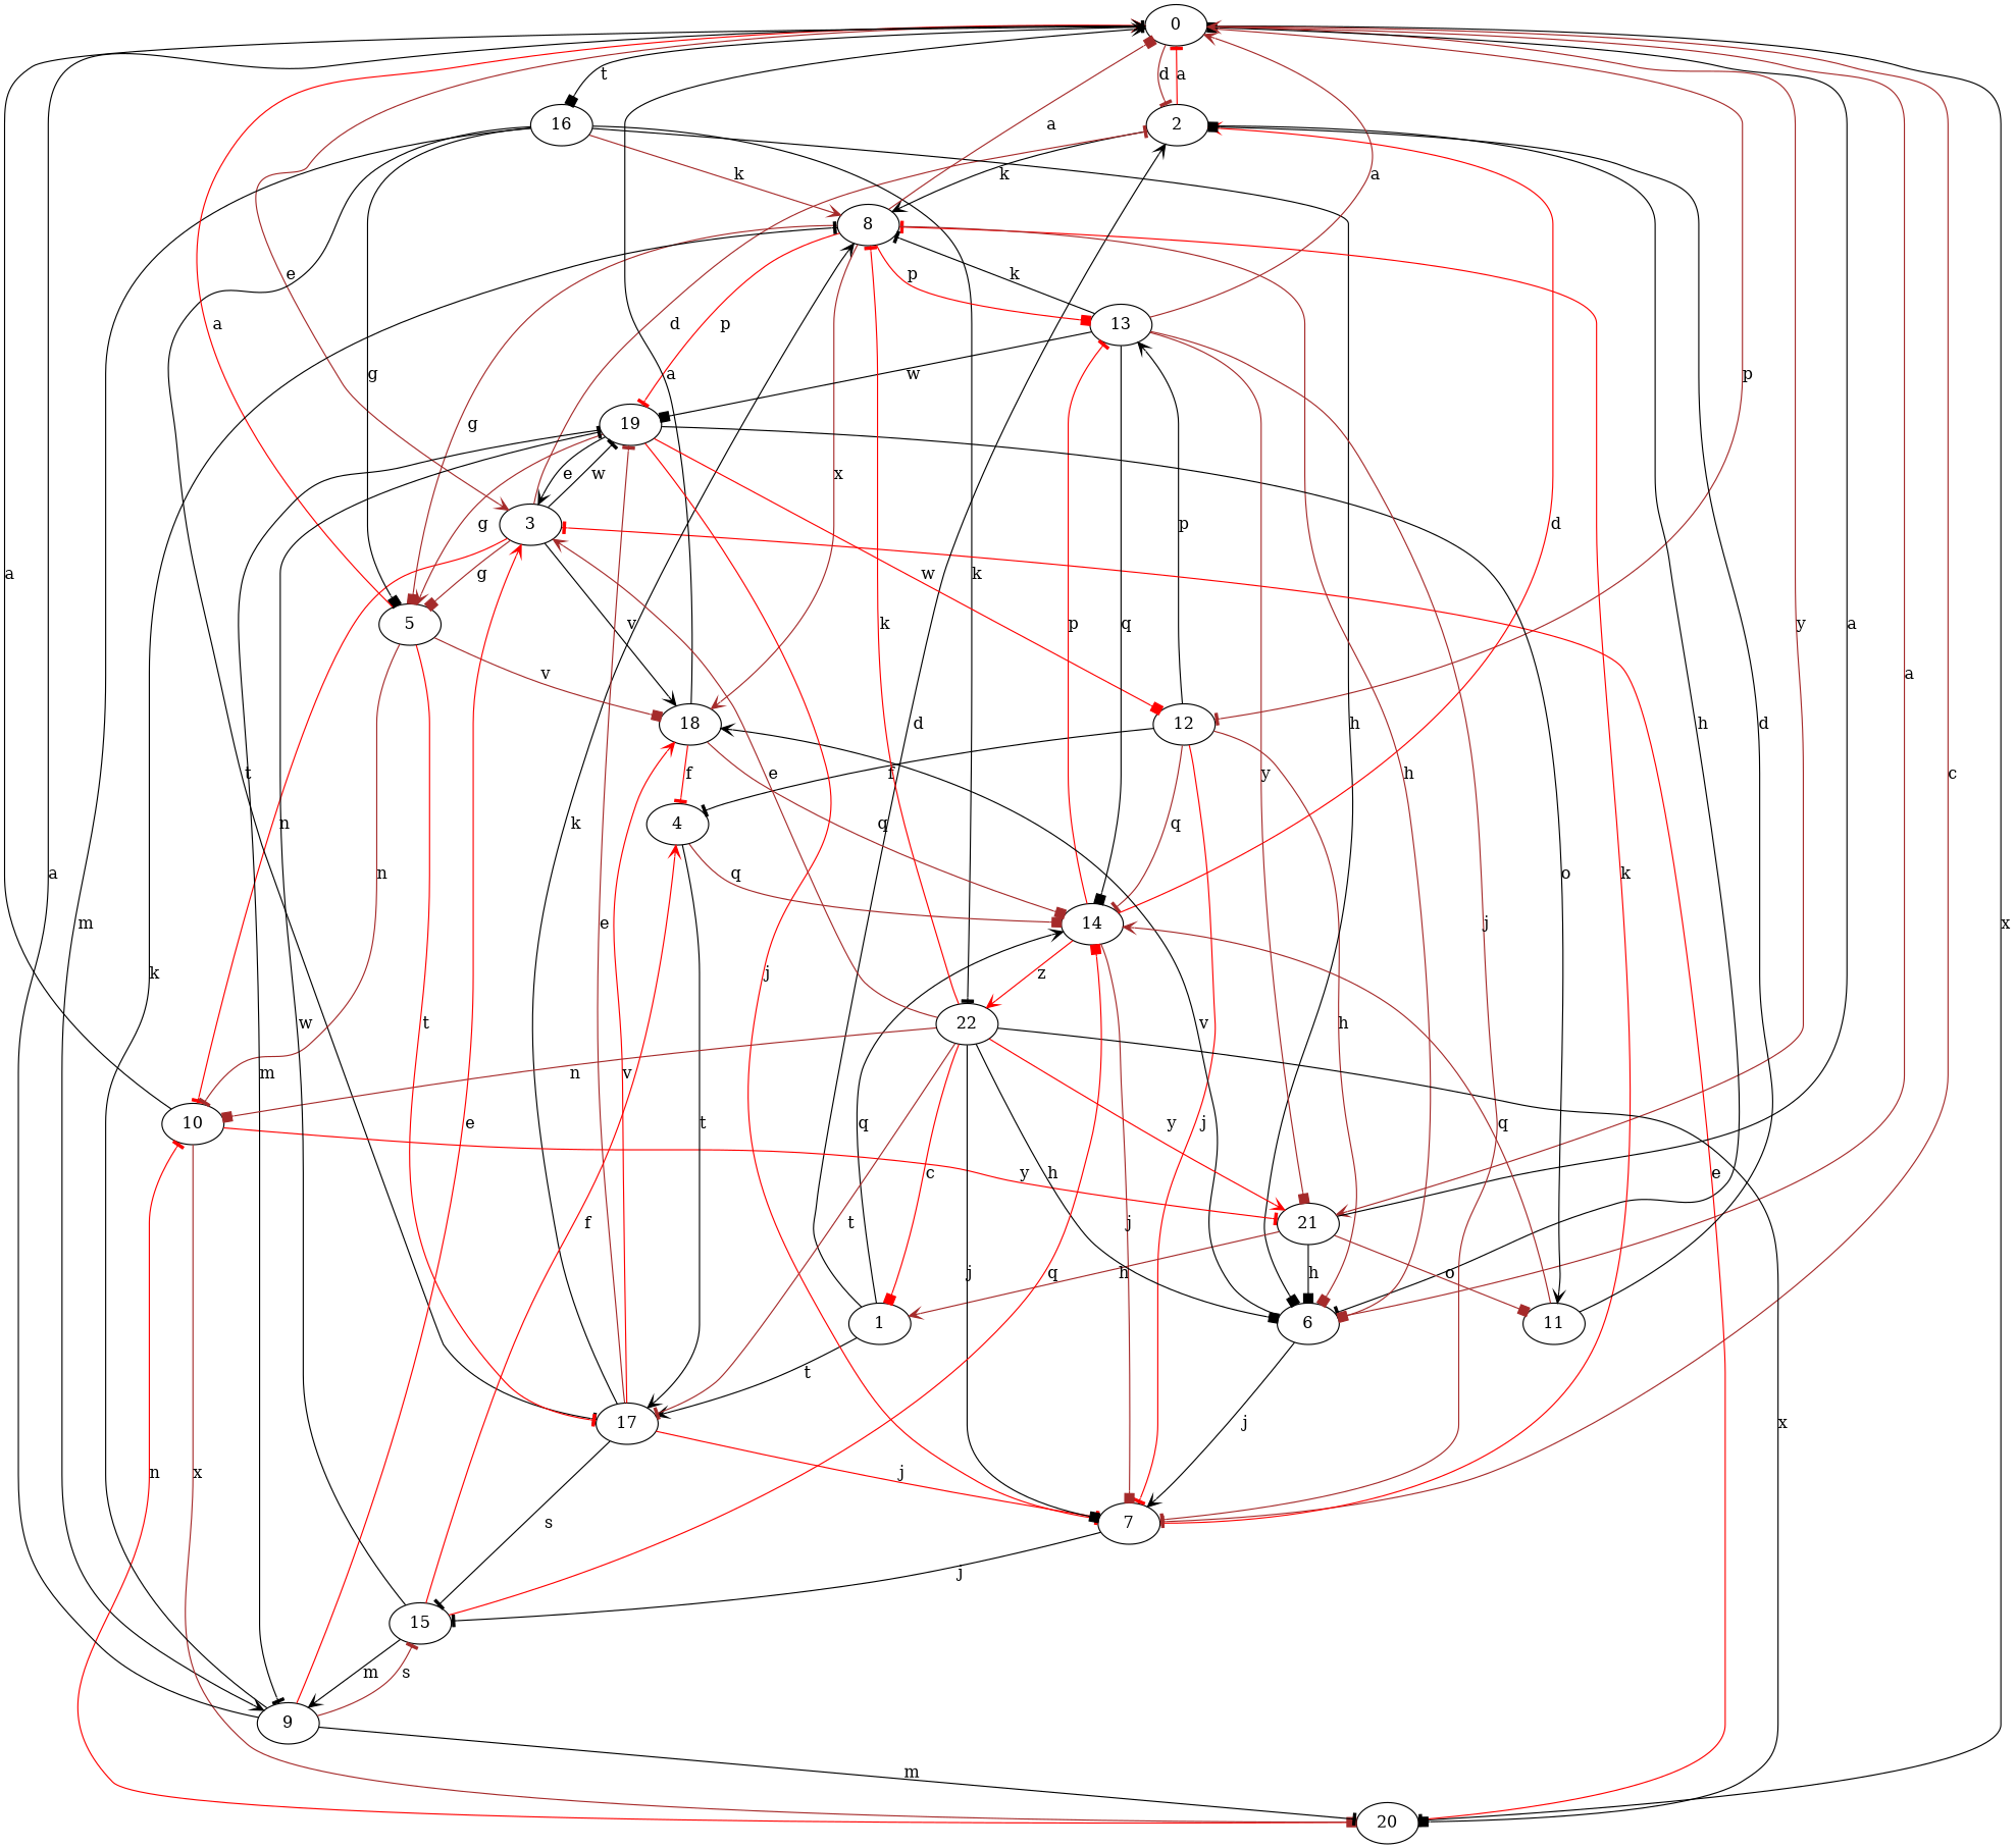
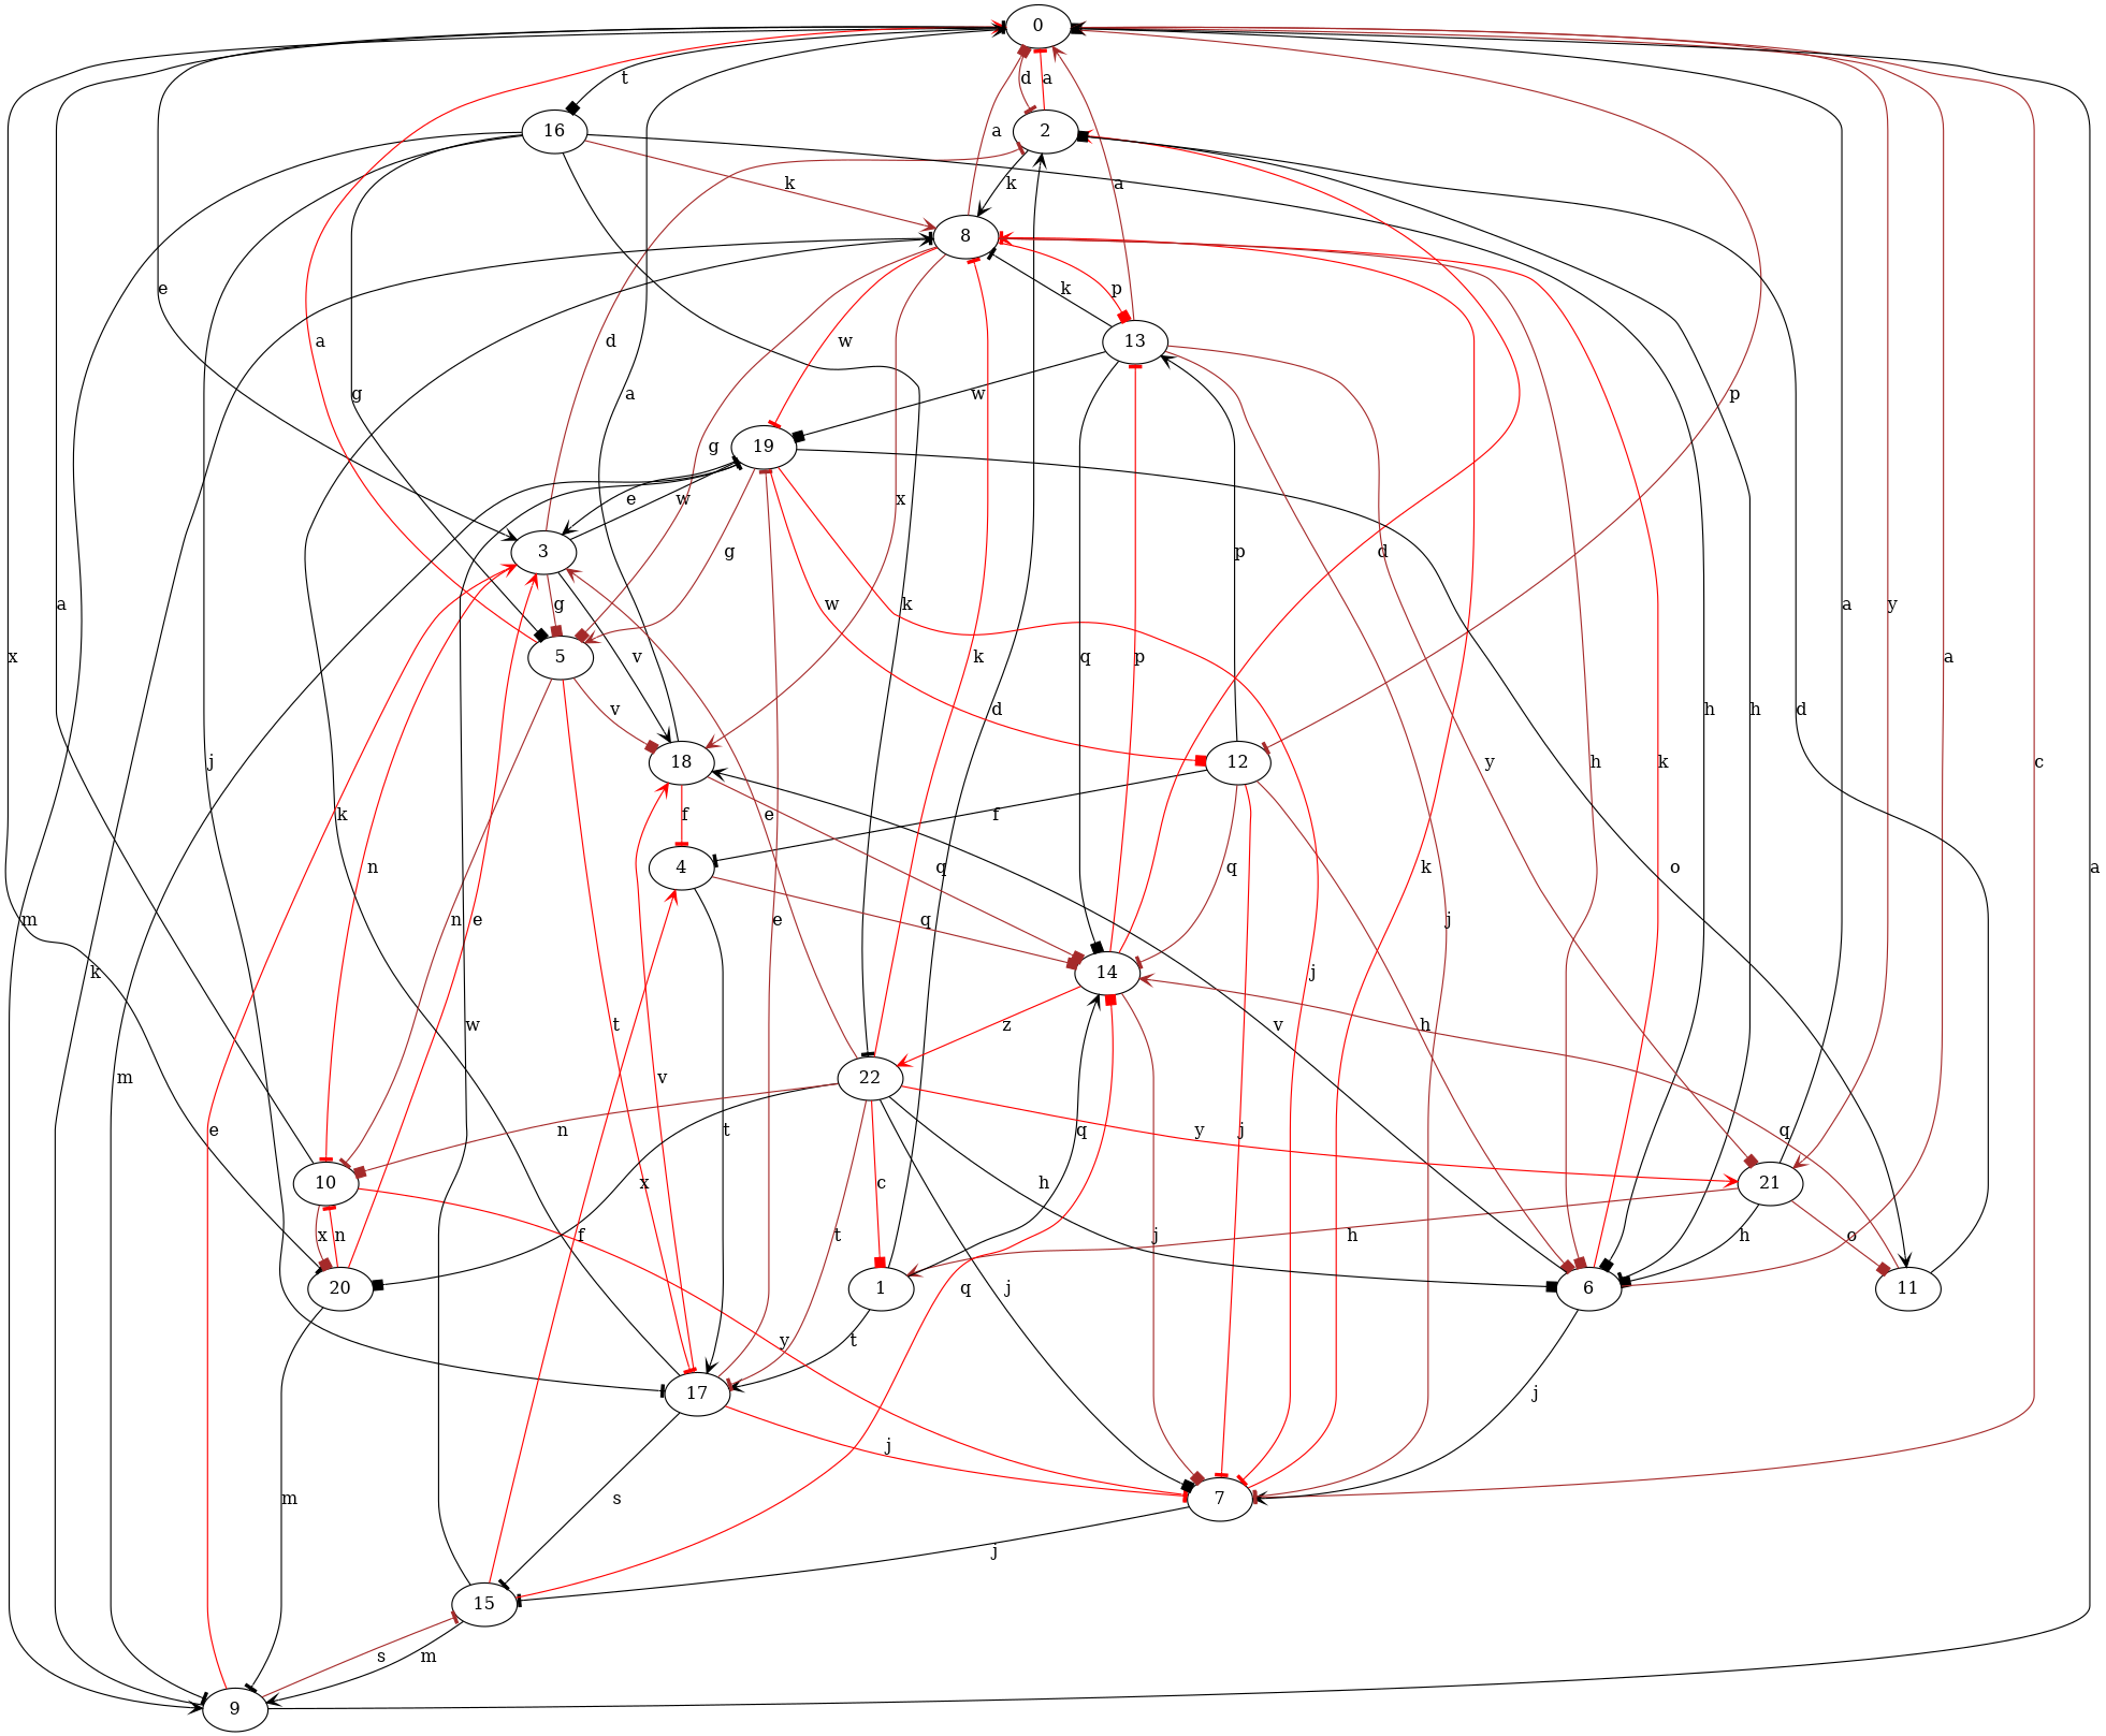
  strict digraph {
    edge [arrowhead=tee color=black]
    0
    2
    3
    12
    16
    20
    21
    7
    1
    14
    17
    6
    8
    5
    10
    18
    19
    4
    13
    9
    22
    11
    15
    0 -> 2 [color=brown label=d]
-   0 -> 3 [arrowhead=vee color=brown label=e]
+   0 -> 3 [arrowhead=vee label=e]
    0 -> 12 [color=brown label=p]
    0 -> 16 [arrowhead=box label=t]
    0 -> 20 [label=x]
    0 -> 21 [arrowhead=vee color=brown label=y]
    0 -> 7 [color=brown label=c]
    2 -> 0 [color=red label=a]
    2 -> 6 [label=h]
    2 -> 8 [arrowhead=vee label=k]
    3 -> 2 [color=brown label=d]
    3 -> 5 [arrowhead=box color=brown label=g]
    3 -> 10 [color=red label=n]
    3 -> 18 [arrowhead=vee label=v]
    3 -> 19 [label=w]
    12 -> 7 [color=red label=j]
    12 -> 14 [color=brown label=q]
    12 -> 6 [arrowhead=box color=brown label=h]
    12 -> 4 [label=f]
    12 -> 13 [arrowhead=vee label=p]
-   16 -> 17 [label=t]
+   16 -> 17 [label=j]
    16 -> 6 [arrowhead=box label=h]
    16 -> 8 [arrowhead=vee color=brown label=k]
    16 -> 5 [arrowhead=box label=g]
    16 -> 9 [arrowhead=vee label=m]
    16 -> 22 [label=k]
-   20 -> 3 [color=red label=e]
+   20 -> 3 [arrowhead=vee color=red label=e]
    20 -> 10 [color=red label=n]
-   9 -> 20 [label=m]
+   20 -> 9 [label=m]
    21 -> 0 [arrowhead=box label=a]
    21 -> 1 [arrowhead=vee color=brown label=h]
    21 -> 6 [arrowhead=box label=h]
    21 -> 11 [arrowhead=box color=brown label=o]
    7 -> 8 [color=red label=k]
    7 -> 15 [label=j]
    1 -> 2 [arrowhead=vee label=d]
    1 -> 14 [arrowhead=vee label=q]
    1 -> 17 [arrowhead=vee label=t]
    14 -> 2 [arrowhead=vee color=red label=d]
    14 -> 7 [arrowhead=box color=brown label=j]
    14 -> 13 [color=red label=p]
    14 -> 22 [arrowhead=vee color=red label=z]
    17 -> 7 [color=red label=j]
    17 -> 8 [arrowhead=vee label=k]
    17 -> 18 [arrowhead=vee color=red label=v]
    17 -> 19 [color=brown label=e]
    17 -> 15 [label=s]
    6 -> 0 [arrowhead=vee color=brown label=a]
    6 -> 7 [arrowhead=vee label=j]
+   6 -> 8 [arrowhead=vee color=red label=k]
    6 -> 18 [arrowhead=vee label=v]
    8 -> 0 [arrowhead=box color=brown label=a]
    8 -> 6 [arrowhead=box color=brown label=h]
    8 -> 5 [arrowhead=box color=brown label=g]
    8 -> 18 [arrowhead=vee color=brown label=x]
-   8 -> 19 [color=red label=p]
+   8 -> 19 [color=red label=w]
    8 -> 13 [arrowhead=box color=red label=p]
    5 -> 0 [arrowhead=vee color=red label=a]
    5 -> 17 [color=red label=t]
    5 -> 10 [color=brown label=n]
    5 -> 18 [arrowhead=box color=brown label=v]
    10 -> 0 [label=a]
    10 -> 20 [arrowhead=box color=brown label=x]
-   10 -> 21 [color=red label=y]
+   10 -> 7 [color=red label=y]
    18 -> 0 [arrowhead=vee label=a]
    18 -> 14 [arrowhead=box color=brown label=q]
    18 -> 4 [color=red label=f]
    19 -> 3 [arrowhead=vee label=e]
    19 -> 12 [arrowhead=box color=red label=w]
    19 -> 7 [color=red label=j]
    19 -> 5 [arrowhead=vee color=brown label=g]
    19 -> 9 [label=m]
    19 -> 11 [arrowhead=vee label=o]
    4 -> 14 [arrowhead=box color=brown label=q]
    4 -> 17 [arrowhead=vee label=t]
    13 -> 0 [arrowhead=vee color=brown label=a]
    13 -> 21 [arrowhead=box color=brown label=y]
    13 -> 7 [color=brown label=j]
    13 -> 14 [arrowhead=box label=q]
    13 -> 8 [label=k]
    13 -> 19 [arrowhead=box label=w]
    9 -> 0 [arrowhead=vee label=a]
    9 -> 3 [arrowhead=vee color=red label=e]
    9 -> 8 [label=k]
    9 -> 15 [color=brown label=s]
    22 -> 3 [arrowhead=vee color=brown label=e]
    22 -> 20 [arrowhead=box label=x]
    22 -> 21 [arrowhead=vee color=red label=y]
    22 -> 7 [arrowhead=box label=j]
    22 -> 1 [arrowhead=box color=red label=c]
    22 -> 17 [color=brown label=t]
    22 -> 6 [arrowhead=box label=h]
    22 -> 8 [color=red label=k]
    22 -> 10 [arrowhead=box color=brown label=n]
    11 -> 2 [arrowhead=box label=d]
    11 -> 14 [arrowhead=vee color=brown label=q]
    15 -> 14 [arrowhead=box color=red label=q]
    15 -> 19 [label=w]
    15 -> 4 [arrowhead=vee color=red label=f]
    15 -> 9 [arrowhead=vee label=m]
  }
